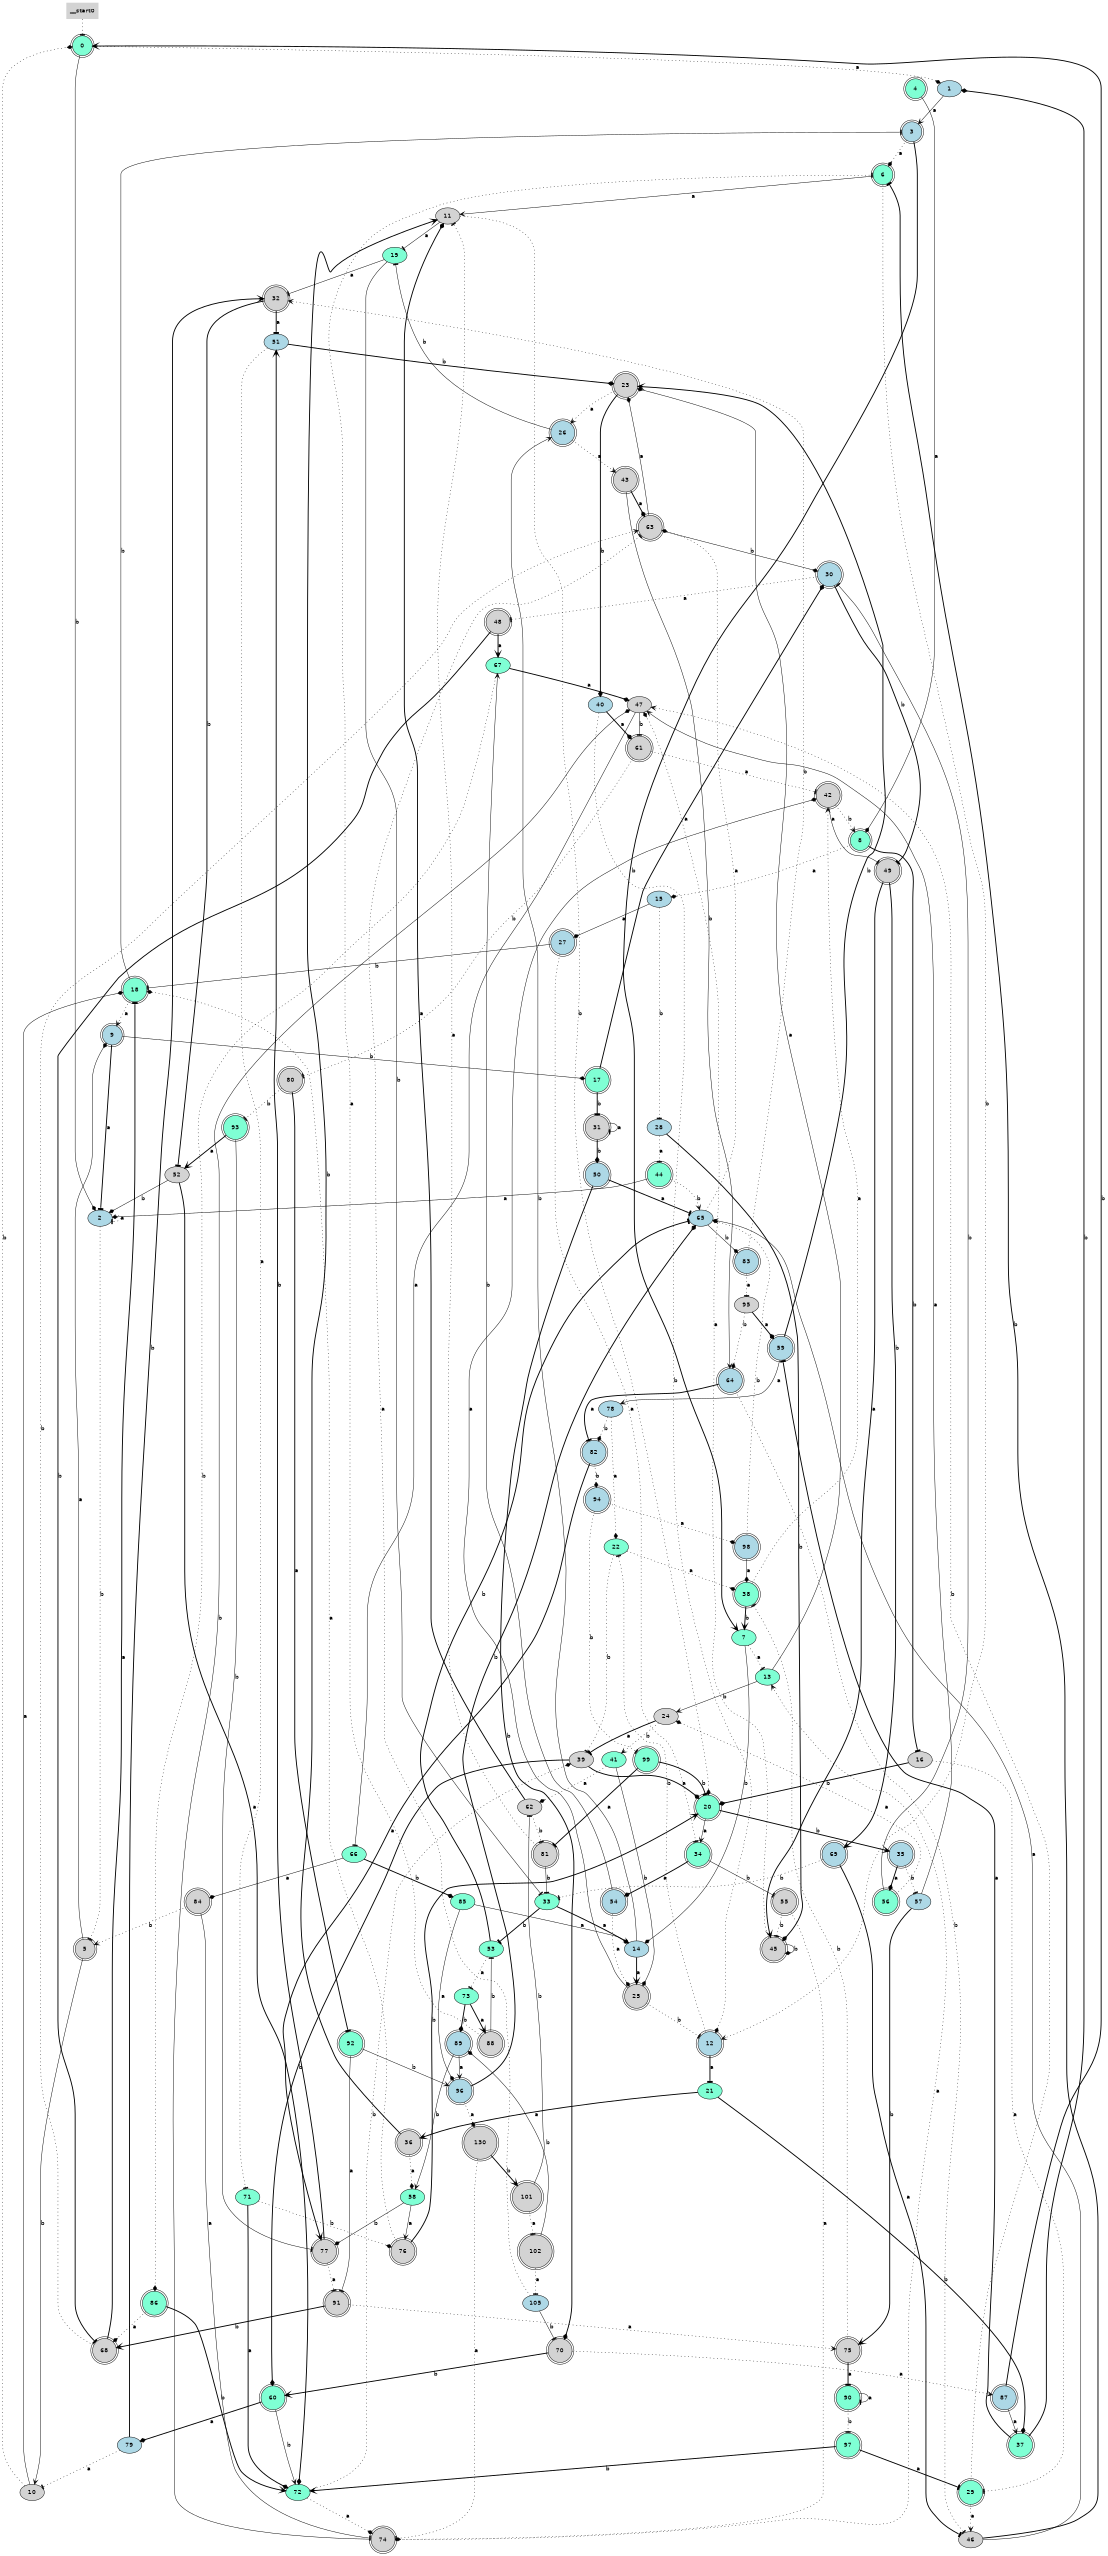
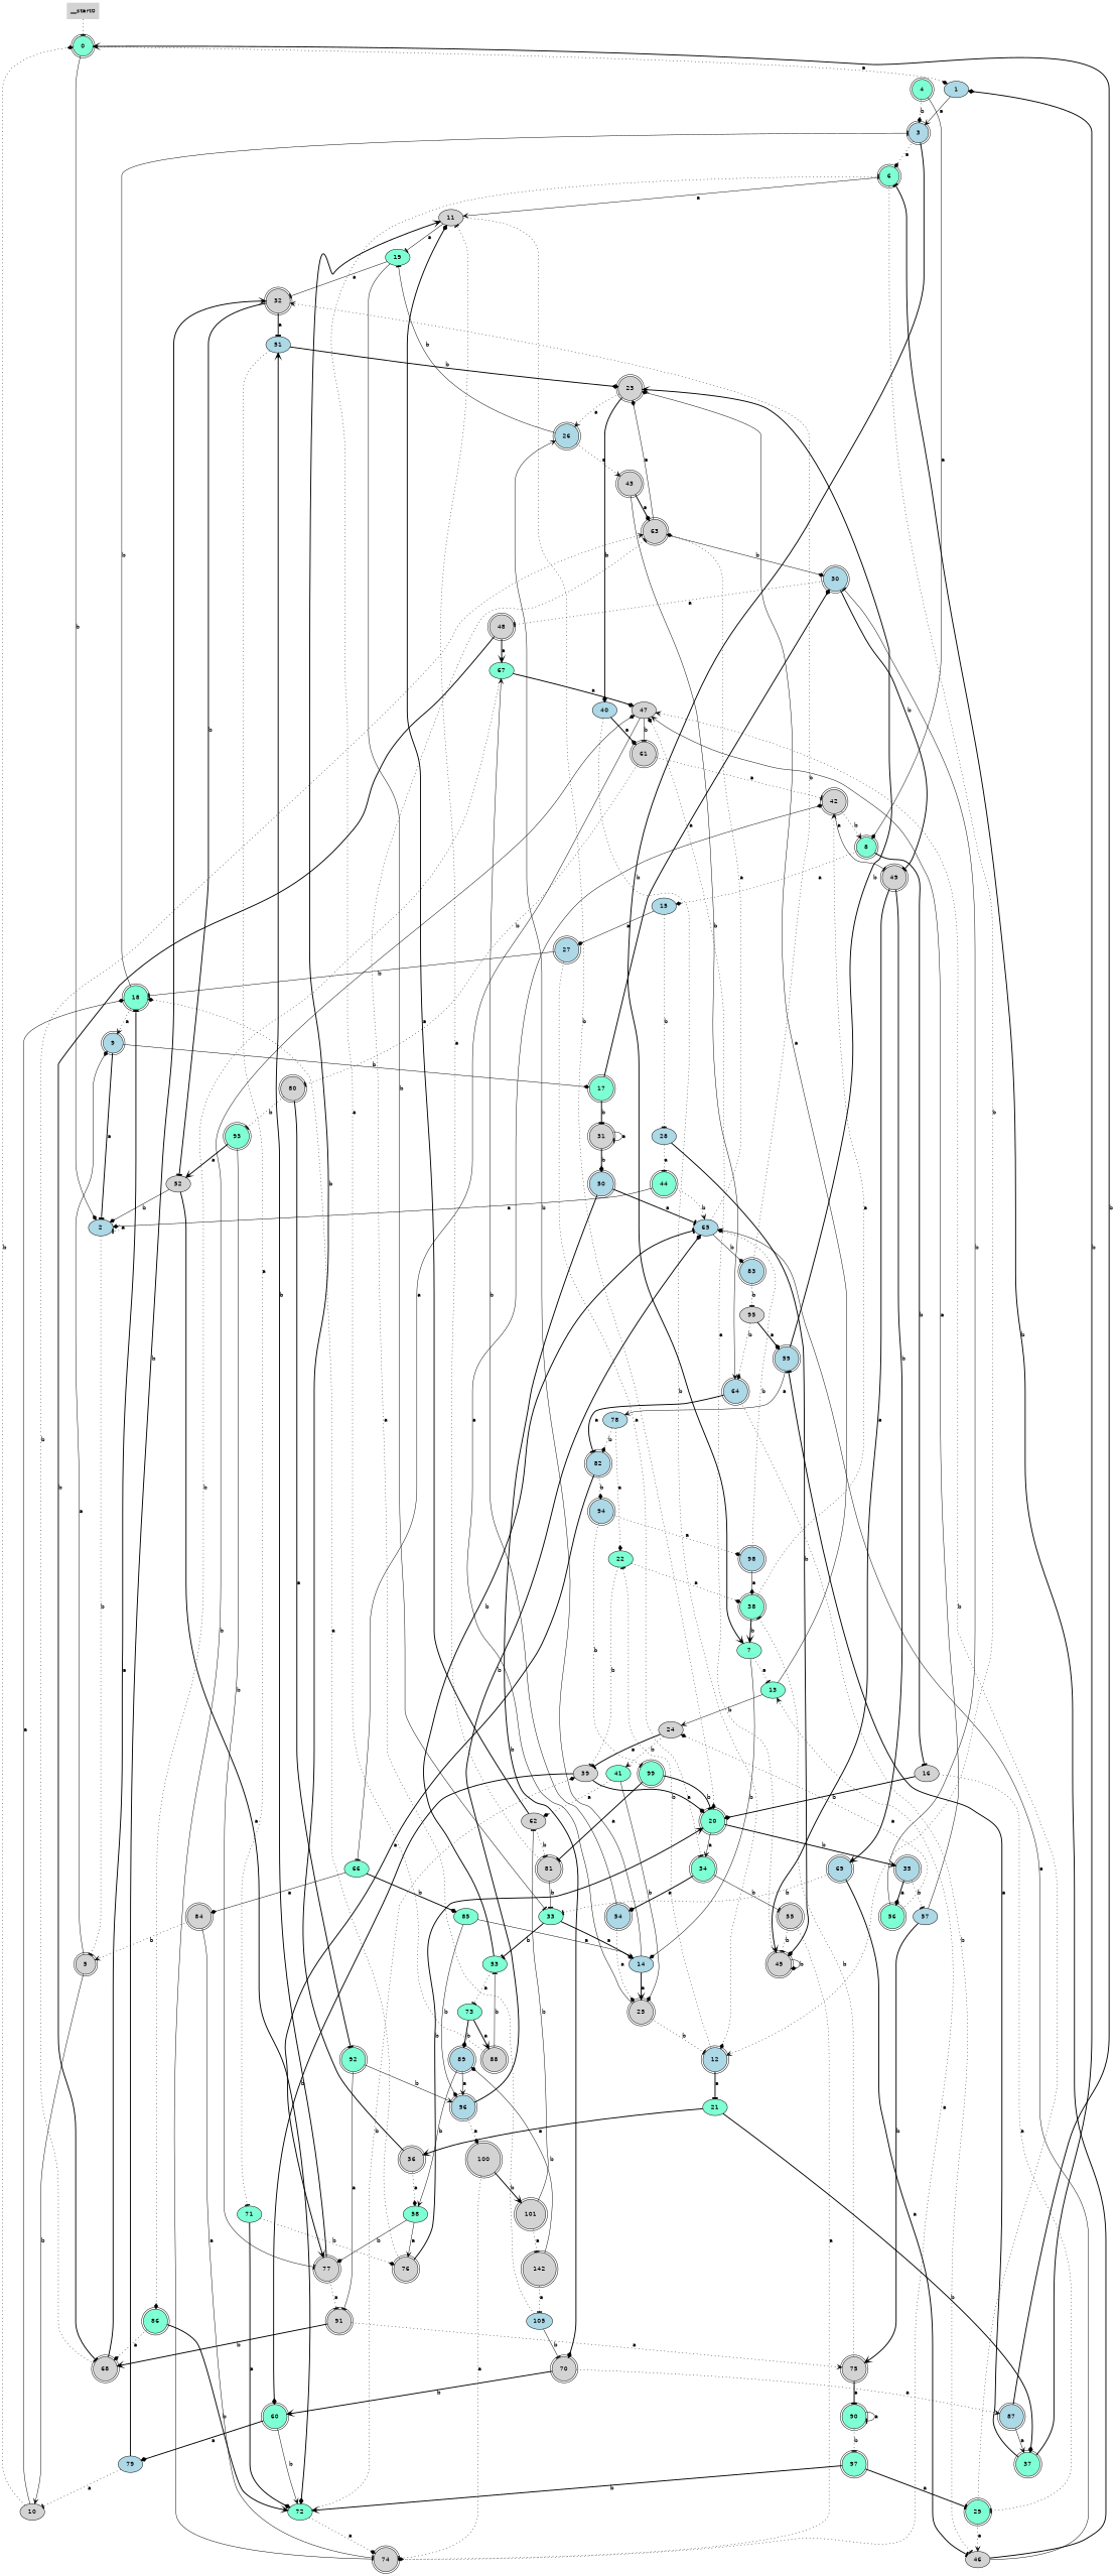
  digraph {
    fontname="DejaVu Sans"
    node [fillcolor=lightgrey fontname="DejaVu Sans" shape=doublecircle style=filled]
    edge [arrowhead=tee fontname="DejaVu Sans" style=dotted]
    __start0 [shape=none]
    0 [fillcolor=aquamarine]
    1 [fillcolor=lightblue shape=""]
    2 [fillcolor=lightblue shape=""]
    3 [fillcolor=lightblue]
    5
    6 [fillcolor=aquamarine]
    7 [fillcolor=aquamarine shape=""]
    4 [fillcolor=aquamarine]
    8 [fillcolor=aquamarine]
    9 [fillcolor=lightblue]
    10 [shape=""]
    11 [shape=""]
    12 [fillcolor=lightblue]
    13 [fillcolor=aquamarine shape=""]
    14 [fillcolor=lightblue shape=""]
    15 [fillcolor=lightblue shape=""]
    16 [shape=""]
    17 [fillcolor=aquamarine]
    18 [fillcolor=aquamarine]
    19 [fillcolor=aquamarine shape=""]
    20 [fillcolor=aquamarine]
    21 [fillcolor=aquamarine shape=""]
    22 [fillcolor=aquamarine shape=""]
    23
    24 [shape=""]
    25
    26 [fillcolor=lightblue]
    27 [fillcolor=lightblue]
    28 [fillcolor=lightblue shape=""]
    29 [fillcolor=aquamarine]
    30 [fillcolor=lightblue]
    31
    32
    33 [fillcolor=aquamarine shape=""]
    34 [fillcolor=aquamarine]
    35 [fillcolor=lightblue]
    36
    37 [fillcolor=aquamarine]
    38 [fillcolor=aquamarine]
    39 [shape=""]
    40 [fillcolor=lightblue shape=""]
    41 [fillcolor=aquamarine shape=""]
    42
    43
    44 [fillcolor=aquamarine]
    45
    46 [shape=""]
    47 [shape=""]
    48
    49
    50 [fillcolor=lightblue]
    51 [fillcolor=lightblue shape=""]
    52 [shape=""]
    53 [fillcolor=aquamarine shape=""]
    54 [fillcolor=lightblue]
    55
    56 [fillcolor=aquamarine]
    57 [fillcolor=lightblue shape=""]
    58 [fillcolor=aquamarine shape=""]
    59 [fillcolor=lightblue]
    60 [fillcolor=aquamarine]
    61
    62 [shape=""]
    63
    64 [fillcolor=lightblue]
    65 [fillcolor=lightblue shape=""]
    66 [fillcolor=aquamarine shape=""]
    67 [fillcolor=aquamarine shape=""]
    68
    69 [fillcolor=lightblue]
    70
    71 [fillcolor=aquamarine shape=""]
    72 [fillcolor=aquamarine shape=""]
    73 [fillcolor=aquamarine shape=""]
    74
    75
    76
    77
    78 [fillcolor=lightblue shape=""]
    79 [fillcolor=lightblue shape=""]
    80
    81
    82 [fillcolor=lightblue]
    83 [fillcolor=lightblue]
    84
    85 [fillcolor=aquamarine shape=""]
    86 [fillcolor=aquamarine]
    87 [fillcolor=lightblue]
    88
    89 [fillcolor=lightblue]
    90 [fillcolor=aquamarine]
    91
    92 [fillcolor=aquamarine]
    93 [fillcolor=aquamarine]
    94 [fillcolor=lightblue]
    95 [shape=""]
    96 [fillcolor=lightblue]
    97 [fillcolor=aquamarine]
    98 [fillcolor=lightblue]
    99 [fillcolor=aquamarine]
-   100 [label=130]
+   100
    101
-   102
+   102 [label=142]
    n105 [fillcolor=lightblue label=105 shape=""]
    __start0 -> 0
    0 -> 1 [arrowhead=diamond label=a]
    0 -> 2 [arrowhead=diamond label=b style=solid]
    1 -> 3 [arrowhead=vee label=a style=solid]
    2 -> 2 [label=a]
    2 -> 5 [label=b]
    3 -> 6 [arrowhead=diamond label=a]
    3 -> 7 [arrowhead=vee label=b style=bold]
    5 -> 9 [arrowhead=diamond label=a style=solid]
    5 -> 10 [arrowhead=vee label=b style=solid]
    6 -> 11 [arrowhead=vee label=a style=solid]
    6 -> 12 [arrowhead=vee label=b]
    7 -> 13 [label=a]
    7 -> 14 [arrowhead=diamond label=b style=solid]
+   4 -> 3 [arrowhead=diamond label=b]
    4 -> 8 [arrowhead=diamond label=a style=solid]
    8 -> 15 [arrowhead=diamond label=a]
    8 -> 16 [label=b style=bold]
    9 -> 2 [label=a style=bold]
    9 -> 17 [arrowhead=diamond label=b style=solid]
    10 -> 0 [arrowhead=diamond label=b]
    10 -> 18 [arrowhead=diamond label=a style=solid]
    11 -> 19 [label=a style=solid]
    11 -> 20 [arrowhead=diamond label=b]
    12 -> 21 [label=a style=bold]
    12 -> 22 [label=b]
    13 -> 23 [arrowhead=diamond label=a style=solid]
    13 -> 24 [arrowhead=vee label=b style=solid]
    14 -> 25 [arrowhead=vee label=a style=bold]
    14 -> 26 [arrowhead=vee label=b style=solid]
    15 -> 27 [arrowhead=diamond label=a style=solid]
    15 -> 28 [label=b]
    16 -> 20 [arrowhead=diamond label=b style=bold]
    16 -> 29 [label=a]
    17 -> 30 [arrowhead=diamond label=a style=bold]
    17 -> 31 [label=b style=bold]
    18 -> 3 [label=b style=solid]
    18 -> 9 [arrowhead=vee label=a]
    19 -> 32 [label=a style=solid]
    19 -> 33 [label=b style=solid]
    20 -> 34 [arrowhead=vee label=a style=solid]
    20 -> 35 [arrowhead=vee label=b style=bold]
    21 -> 36 [arrowhead=vee label=a style=bold]
    21 -> 37 [arrowhead=diamond label=b style=bold]
    22 -> 38 [arrowhead=diamond label=a]
    22 -> 39 [label=b]
    23 -> 26 [arrowhead=vee label=a]
    23 -> 40 [arrowhead=diamond label=b style=bold]
    24 -> 39 [label=a style=bold]
    24 -> 41 [arrowhead=vee label=b]
    25 -> 12 [label=b]
    25 -> 42 [arrowhead=diamond label=a style=solid]
    26 -> 19 [label=b style=solid]
    26 -> 43 [arrowhead=vee label=a]
    27 -> 18 [label=b style=solid]
    27 -> 34 [label=a]
    28 -> 44 [label=a]
    28 -> 45 [arrowhead=diamond label=b style=bold]
    29 -> 46 [arrowhead=vee label=a]
    29 -> 47 [arrowhead=vee label=b]
    30 -> 48 [label=a]
    30 -> 49 [label=b style=bold]
    31 -> 31 [label=a style=solid]
    31 -> 50 [arrowhead=diamond label=b style=bold]
    32 -> 51 [label=a style=bold]
    32 -> 52 [label=b style=bold]
    33 -> 14 [arrowhead=diamond label=a style=bold]
    33 -> 53 [label=b style=bold]
    34 -> 54 [arrowhead=diamond label=a style=bold]
    34 -> 55 [label=b style=solid]
    35 -> 56 [arrowhead=diamond label=a style=bold]
    35 -> 57 [label=b]
    36 -> 11 [arrowhead=vee label=b style=bold]
    36 -> 58 [arrowhead=diamond label=a]
    37 -> 1 [arrowhead=diamond label=b style=bold]
    37 -> 59 [label=a style=bold]
    38 -> 7 [arrowhead=vee label=b style=bold]
    38 -> 42 [arrowhead=vee label=a]
    39 -> 20 [arrowhead=diamond label=a style=bold]
    39 -> 60 [arrowhead=diamond label=b style=bold]
    40 -> 12 [arrowhead=diamond label=b]
    40 -> 61 [arrowhead=diamond label=a style=bold]
    41 -> 25 [arrowhead=diamond label=b style=solid]
    41 -> 62 [arrowhead=diamond label=a]
    42 -> 8 [arrowhead=vee label=b]
    42 -> 49 [label=a style=solid]
    43 -> 63 [arrowhead=diamond label=a style=bold]
    43 -> 64 [arrowhead=vee label=b style=solid]
    44 -> 2 [arrowhead=diamond label=a style=solid]
    44 -> 65 [arrowhead=vee label=b]
    45 -> 45 [arrowhead=diamond label=b style=solid]
    45 -> 47 [arrowhead=diamond label=a]
    46 -> 6 [label=b style=bold]
    46 -> 65 [arrowhead=vee label=a style=solid]
    47 -> 61 [label=b style=solid]
    47 -> 66 [label=a style=solid]
    48 -> 67 [arrowhead=vee label=a style=bold]
    48 -> 68 [label=b style=bold]
    49 -> 45 [arrowhead=vee label=a style=bold]
    49 -> 69 [arrowhead=vee label=b style=bold]
    50 -> 65 [label=a style=bold]
    50 -> 70 [arrowhead=diamond label=b style=bold]
    51 -> 23 [arrowhead=diamond label=b style=bold]
    51 -> 71 [label=a]
    52 -> 2 [arrowhead=diamond label=b style=solid]
    52 -> 72 [arrowhead=diamond label=a style=bold]
    53 -> 65 [label=b style=bold]
    53 -> 73 [label=a]
    54 -> 25 [arrowhead=diamond label=a]
    54 -> 67 [arrowhead=vee label=b style=solid]
    55 -> 45 [label=b]
    55 -> 74 [arrowhead=diamond label=a]
    56 -> 24 [arrowhead=diamond label=a]
    56 -> 30 [label=b style=solid]
    57 -> 47 [arrowhead=vee label=a style=solid]
    57 -> 75 [arrowhead=vee label=b style=bold]
    58 -> 76 [arrowhead=vee label=a style=solid]
    58 -> 77 [arrowhead=diamond label=b style=solid]
    59 -> 23 [arrowhead=vee label=b style=bold]
    59 -> 78 [arrowhead=vee label=a style=solid]
    60 -> 72 [arrowhead=vee label=b style=solid]
    60 -> 79 [arrowhead=diamond label=a style=bold]
    61 -> 42 [label=a]
    61 -> 80 [label=b]
    62 -> 11 [arrowhead=diamond label=a style=bold]
    62 -> 81 [label=b]
    63 -> 23 [arrowhead=diamond label=a style=solid]
    63 -> 30 [arrowhead=diamond label=b style=solid]
    64 -> 46 [label=b]
    64 -> 82 [label=a style=bold]
    65 -> 63 [arrowhead=diamond label=a]
    65 -> 83 [arrowhead=diamond label=b style=solid]
    66 -> 84 [arrowhead=diamond label=a style=solid]
    66 -> 85 [arrowhead=diamond label=b style=bold]
    67 -> 47 [arrowhead=diamond label=a style=bold]
    67 -> 86 [arrowhead=diamond label=b]
    68 -> 18 [label=a style=bold]
    68 -> 63 [arrowhead=vee label=b]
    69 -> 33 [label=b]
    69 -> 46 [label=a style=bold]
    70 -> 60 [arrowhead=vee label=b style=bold]
    70 -> 87 [arrowhead=vee label=a]
    71 -> 72 [arrowhead=diamond label=a style=bold]
    71 -> 76 [arrowhead=diamond label=b]
    72 -> 39 [arrowhead=diamond label=b]
    72 -> 74 [arrowhead=diamond label=a]
    73 -> 88 [arrowhead=vee label=a style=bold]
    73 -> 89 [arrowhead=diamond label=b style=bold]
    74 -> 13 [arrowhead=vee label=a]
    74 -> 47 [arrowhead=diamond label=b style=solid]
    75 -> 38 [label=b]
    75 -> 90 [label=a style=bold]
    76 -> 18 [arrowhead=diamond label=a]
    76 -> 20 [arrowhead=vee label=b style=bold]
    77 -> 51 [arrowhead=vee label=b style=bold]
    77 -> 91 [label=a]
    78 -> 22 [arrowhead=diamond label=a]
    78 -> 82 [arrowhead=diamond label=b]
    79 -> 10 [label=a]
    79 -> 32 [arrowhead=vee label=b style=bold]
    80 -> 92 [label=a style=bold]
    80 -> 93 [label=b]
    81 -> 11 [label=a]
    81 -> 33 [label=b style=solid]
    82 -> 77 [arrowhead=vee label=a style=bold]
    82 -> 94 [arrowhead=diamond label=b]
    83 -> 32 [arrowhead=vee label=b]
-   83 -> 95 [label=a]
+   83 -> 95 [label=b]
    84 -> 5 [arrowhead=vee label=b]
    84 -> 74 [label=a style=solid]
    85 -> 14 [arrowhead=vee label=a style=solid]
-   85 -> 96 [arrowhead=diamond label=a style=solid]
+   85 -> 96 [arrowhead=diamond label=b style=solid]
    86 -> 68 [arrowhead=diamond label=a]
    86 -> 72 [arrowhead=vee label=b style=bold]
    87 -> 0 [arrowhead=vee label=b style=bold]
    87 -> 37 [arrowhead=vee label=a style=solid]
    88 -> 6 [label=a]
    88 -> 53 [label=b style=solid]
    89 -> 58 [arrowhead=vee label=b style=solid]
    89 -> 96 [arrowhead=vee label=a style=solid]
    90 -> 90 [label=a style=solid]
    90 -> 97 [label=b]
    91 -> 68 [arrowhead=vee label=b style=bold]
    91 -> 75 [arrowhead=vee label=a]
    92 -> 91 [label=a style=solid]
    92 -> 96 [arrowhead=vee label=b style=solid]
    93 -> 52 [arrowhead=vee label=a style=bold]
    93 -> 77 [label=b style=solid]
    94 -> 98 [arrowhead=diamond label=a]
    94 -> 99 [label=b]
    95 -> 59 [arrowhead=diamond label=a style=bold]
    95 -> 64 [arrowhead=diamond label=b]
    96 -> 65 [arrowhead=diamond label=b style=bold]
    96 -> 100 [arrowhead=diamond label=a]
    97 -> 29 [label=a style=bold]
    97 -> 72 [arrowhead=vee label=b style=bold]
    98 -> 38 [arrowhead=diamond label=a style=solid]
    98 -> 65 [arrowhead=diamond label=b]
    99 -> 20 [label=b style=bold]
    99 -> 81 [label=a style=bold]
    100 -> 74 [label=a]
    100 -> 101 [arrowhead=vee label=b style=bold]
    101 -> 62 [label=b style=solid]
    101 -> 102 [label=a]
    102 -> 89 [arrowhead=diamond label=b style=solid]
    102 -> n105 [label=a]
    n105 -> 63 [label=a]
    n105 -> 70 [label=b style=solid]
  }
